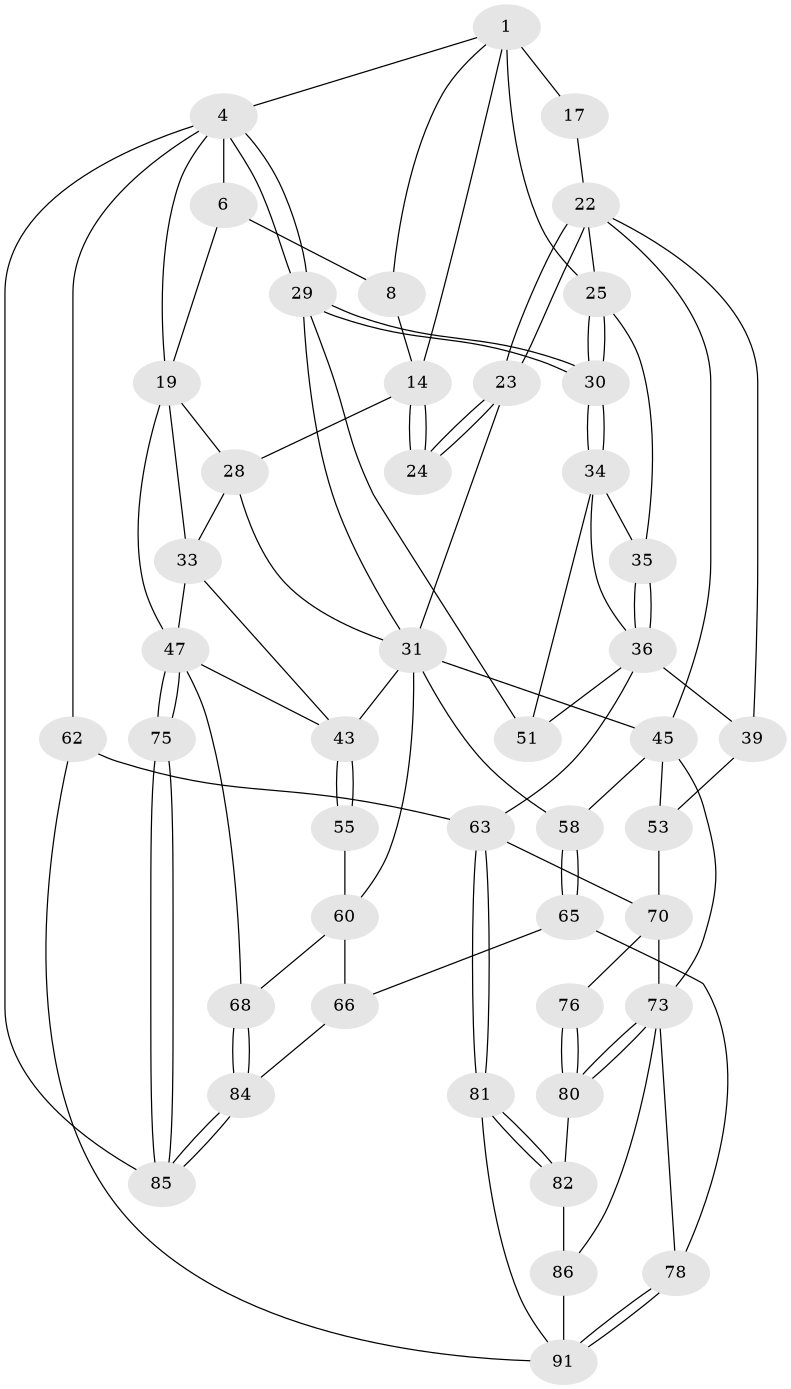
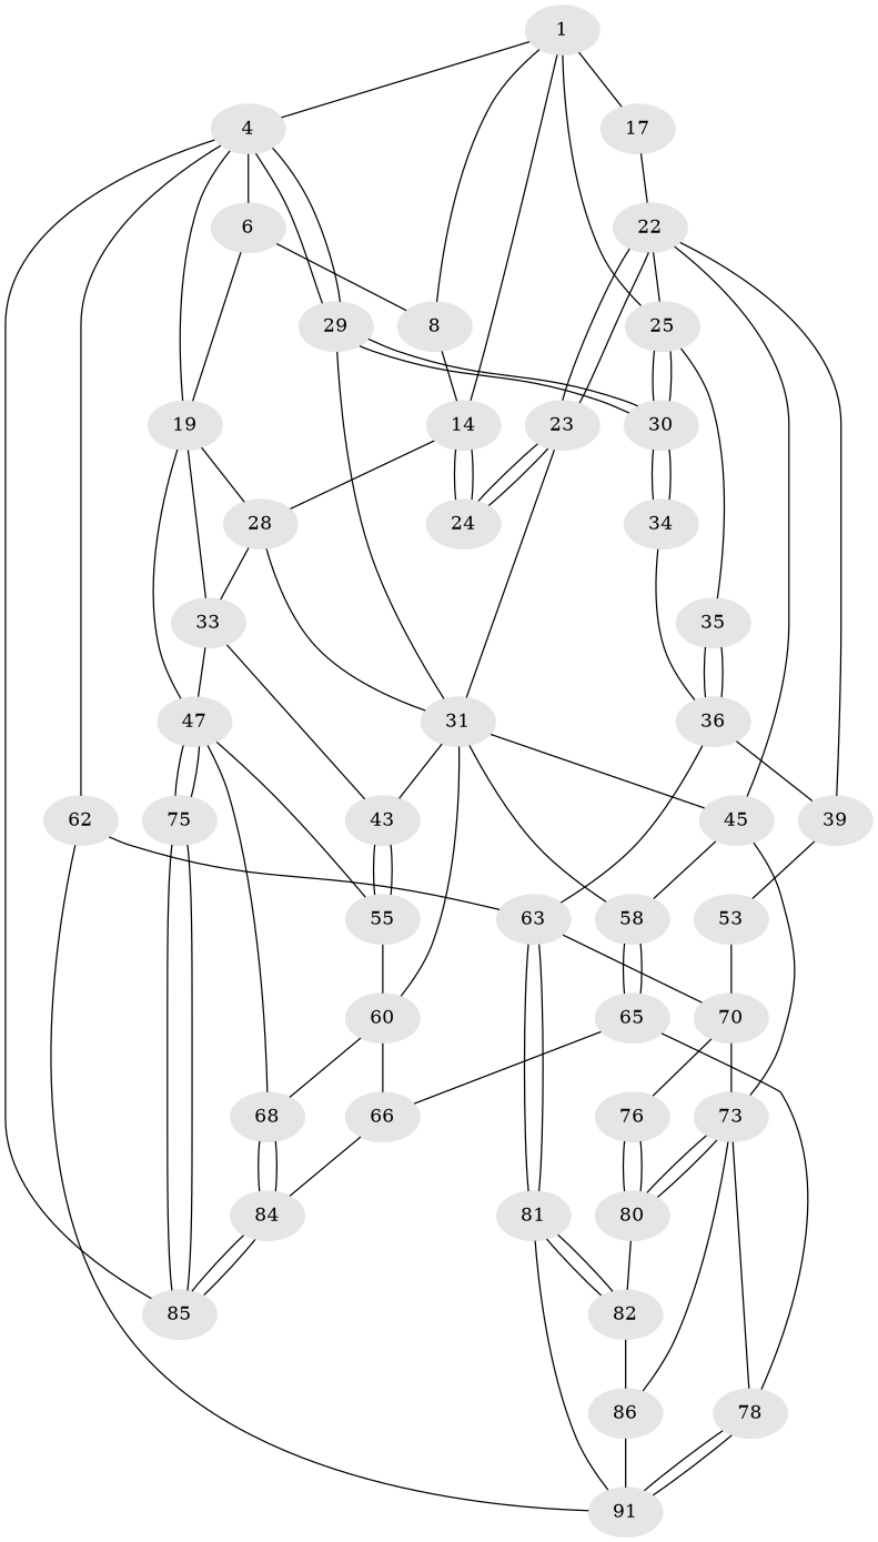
  graph {
    node [color=gray90 style=filled]
    1 [super="+2+7"]
    4 [super="+5+89"]
    8
    14 [super="+15"]
    17 [super="+18"]
    25 [super="+26"]
    6 [super="+9"]
    19 [super="+20"]
    29 [super="+49"]
    62 [super="+90"]
    85
    24
    28 [super="+32"]
    22 [super="+27"]
    30
    35
    33 [super="+44"]
    47 [super="+48"]
    31 [super="+41"]
-   51
    63 [super="+64"]
    91 [super="+92"]
    23
    39 [super="+52"]
    45 [super="+54"]
    43
    55
    68
    75
    53
    58
    73 [super="+74"]
    60 [super="+67"]
    34 [super="+46"]
    36 [super="+37"]
    65 [super="+79"]
    66
    70 [super="+71"]
    81
    78
    80
    86 [super="+93"]
    84 [super="+87"]
    76
    82 [super="+83"]
    1 -- 4
    1 -- 8
    1 -- 14
    1 -- 17 [weight=3]
    1 -- 25
    4 -- 6
    4 -- 19
    4 -- 29 [weight=2]
    4 -- 29
    4 -- 62
    4 -- 85 [weight=2]
    8 -- 14
    14 -- 24
    14 -- 24
    14 -- 28
    17 -- 22
    25 -- 30
    25 -- 30
    25 -- 35
    6 -- 8
    6 -- 19
    19 -- 28
    19 -- 33
    19 -- 47
    29 -- 30
    29 -- 30
    29 -- 31
-   29 -- 51
    62 -- 63
    62 -- 91
    28 -- 33
    28 -- 31
    22 -- 25
    22 -- 23
    22 -- 23
    22 -- 39
    22 -- 45
    30 -- 34
    30 -- 34
    35 -- 36
    35 -- 36
    33 -- 47
    33 -- 43
-   47 -- 43
+   47 -- 55
    47 -- 68
    47 -- 75 [weight=2]
    47 -- 75
    31 -- 45
    31 -- 43
    31 -- 58
    31 -- 60
    63 -- 70
    63 -- 81
    63 -- 81
    23 -- 24
    23 -- 24
    23 -- 31
    39 -- 53
-   45 -- 53
    45 -- 58
    45 -- 73
    43 -- 55
    43 -- 55
    55 -- 60
    68 -- 84
    68 -- 84
    75 -- 85
    75 -- 85
    53 -- 70
    58 -- 65
    58 -- 65
    73 -- 78
    73 -- 80
    73 -- 80
    73 -- 86
    60 -- 68
    60 -- 66
-   34 -- 35
-   34 -- 51
    34 -- 36
-   36 -- 51
    36 -- 63
    36 -- 39 [weight=2]
    65 -- 66
    65 -- 78
    66 -- 84
    70 -- 73
    70 -- 76 [weight=2]
    81 -- 91
    81 -- 82
    81 -- 82
    78 -- 91
    78 -- 91
    80 -- 82
    86 -- 91
    84 -- 85
    84 -- 85
    76 -- 80
    76 -- 80
    82 -- 86 [weight=2]
  }
